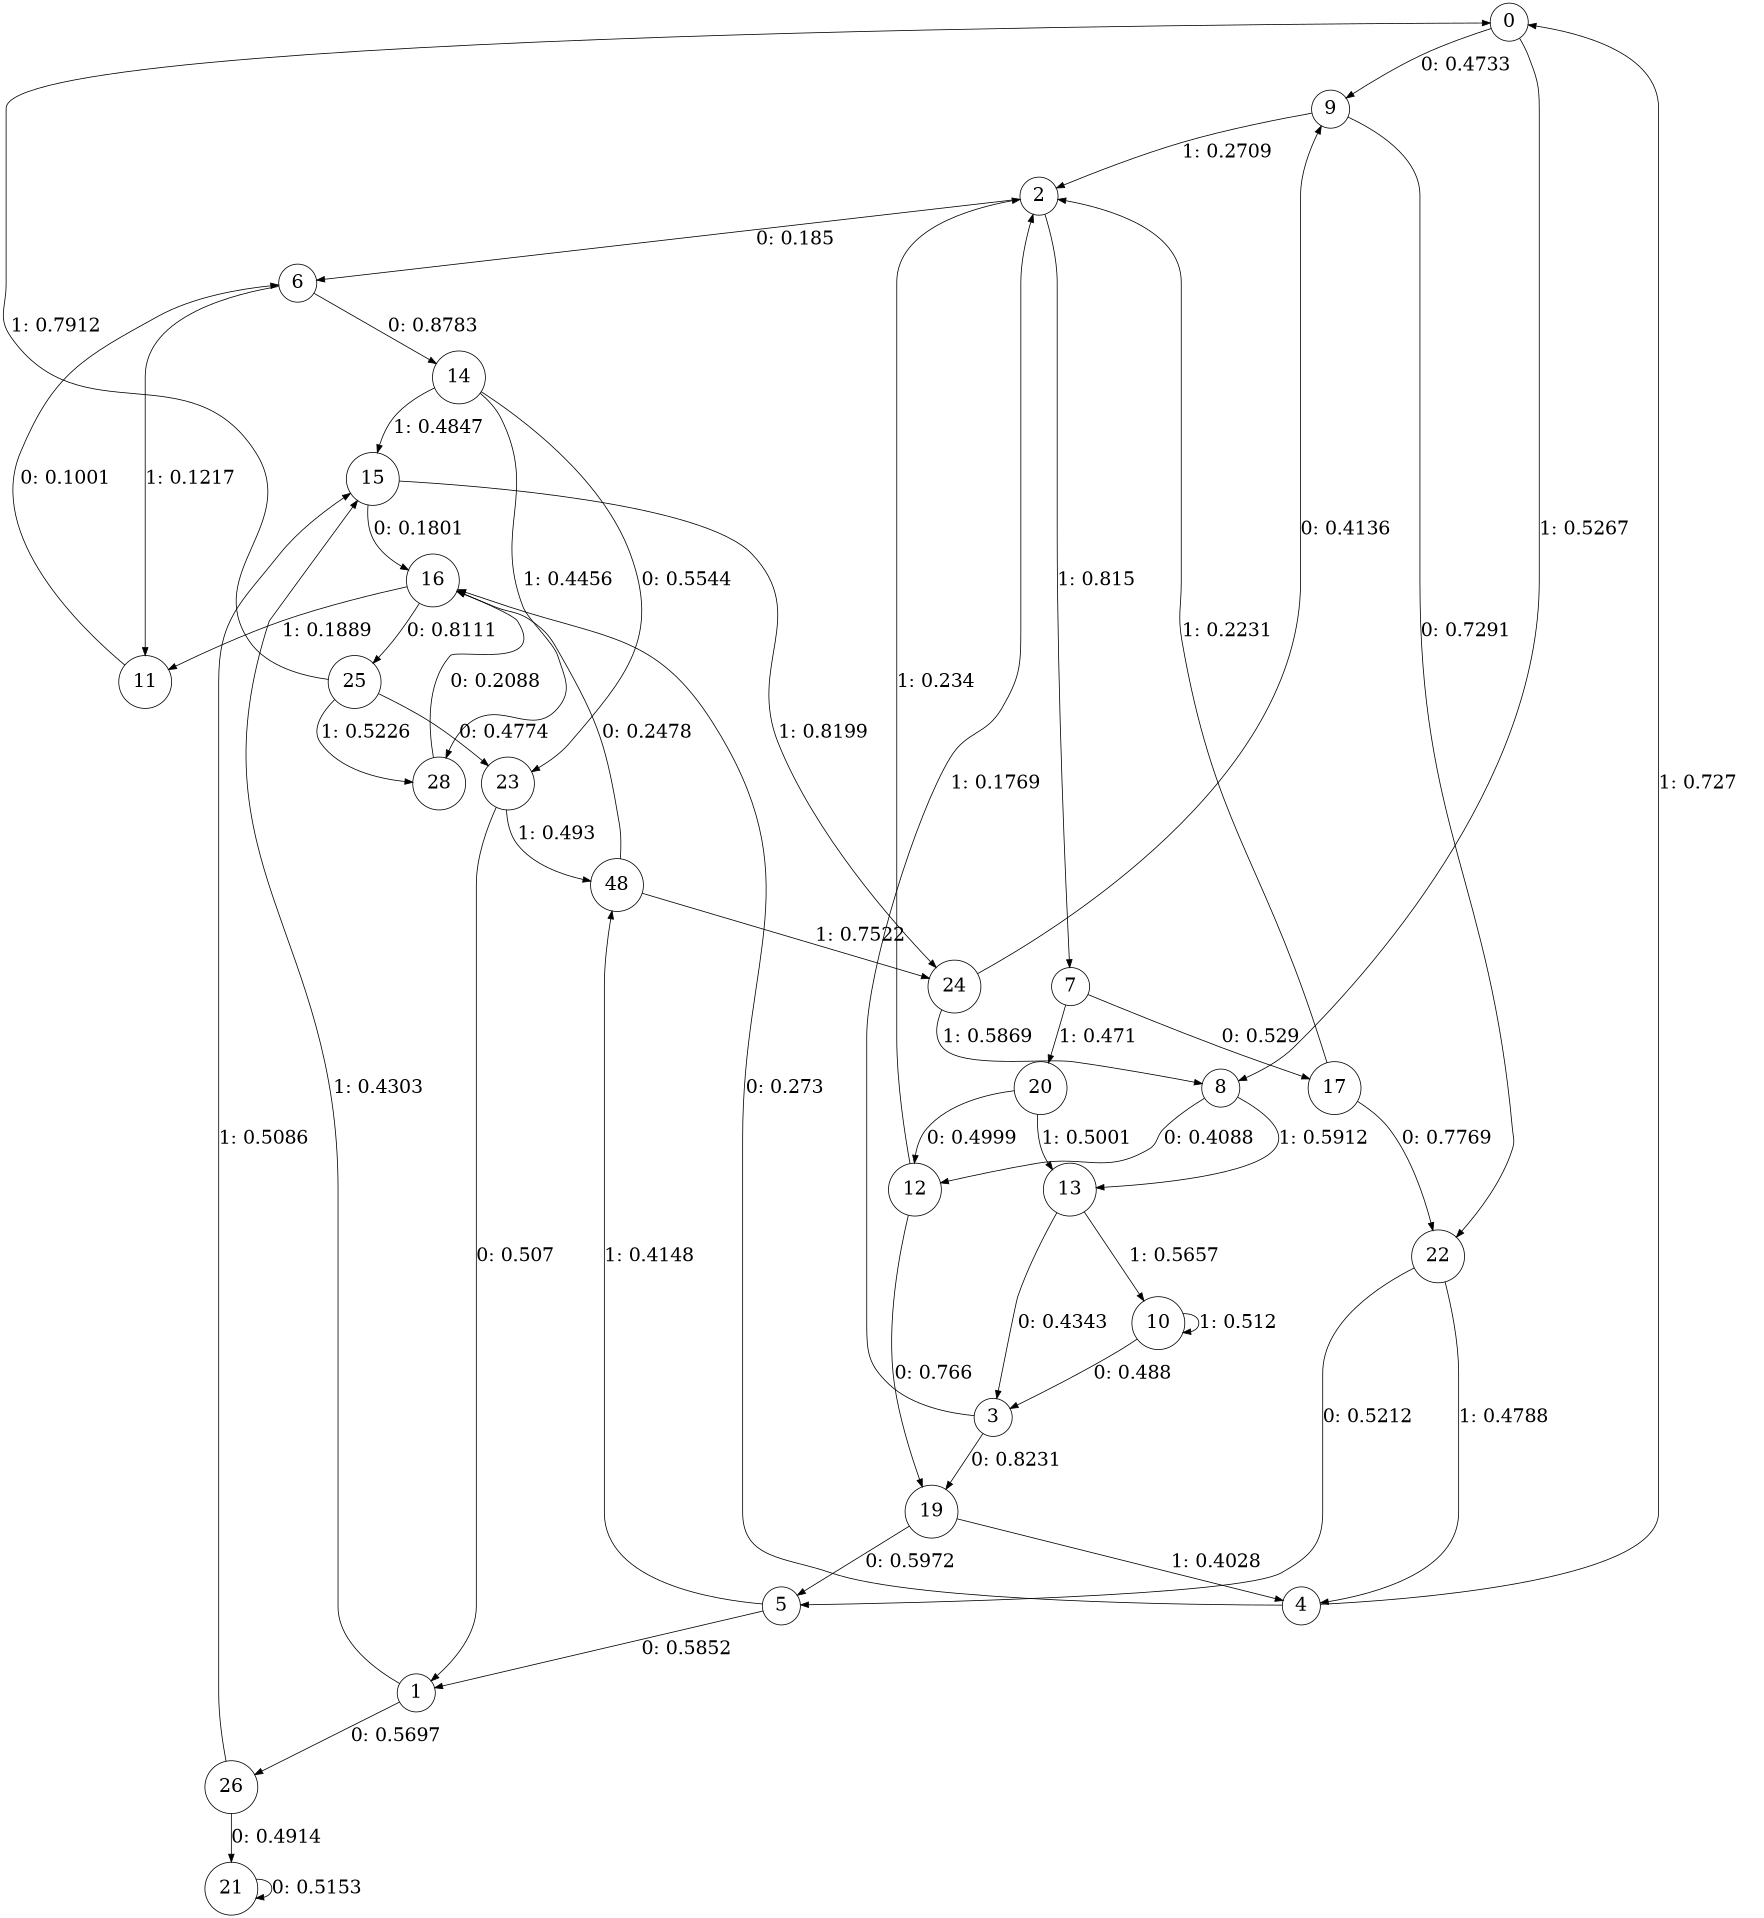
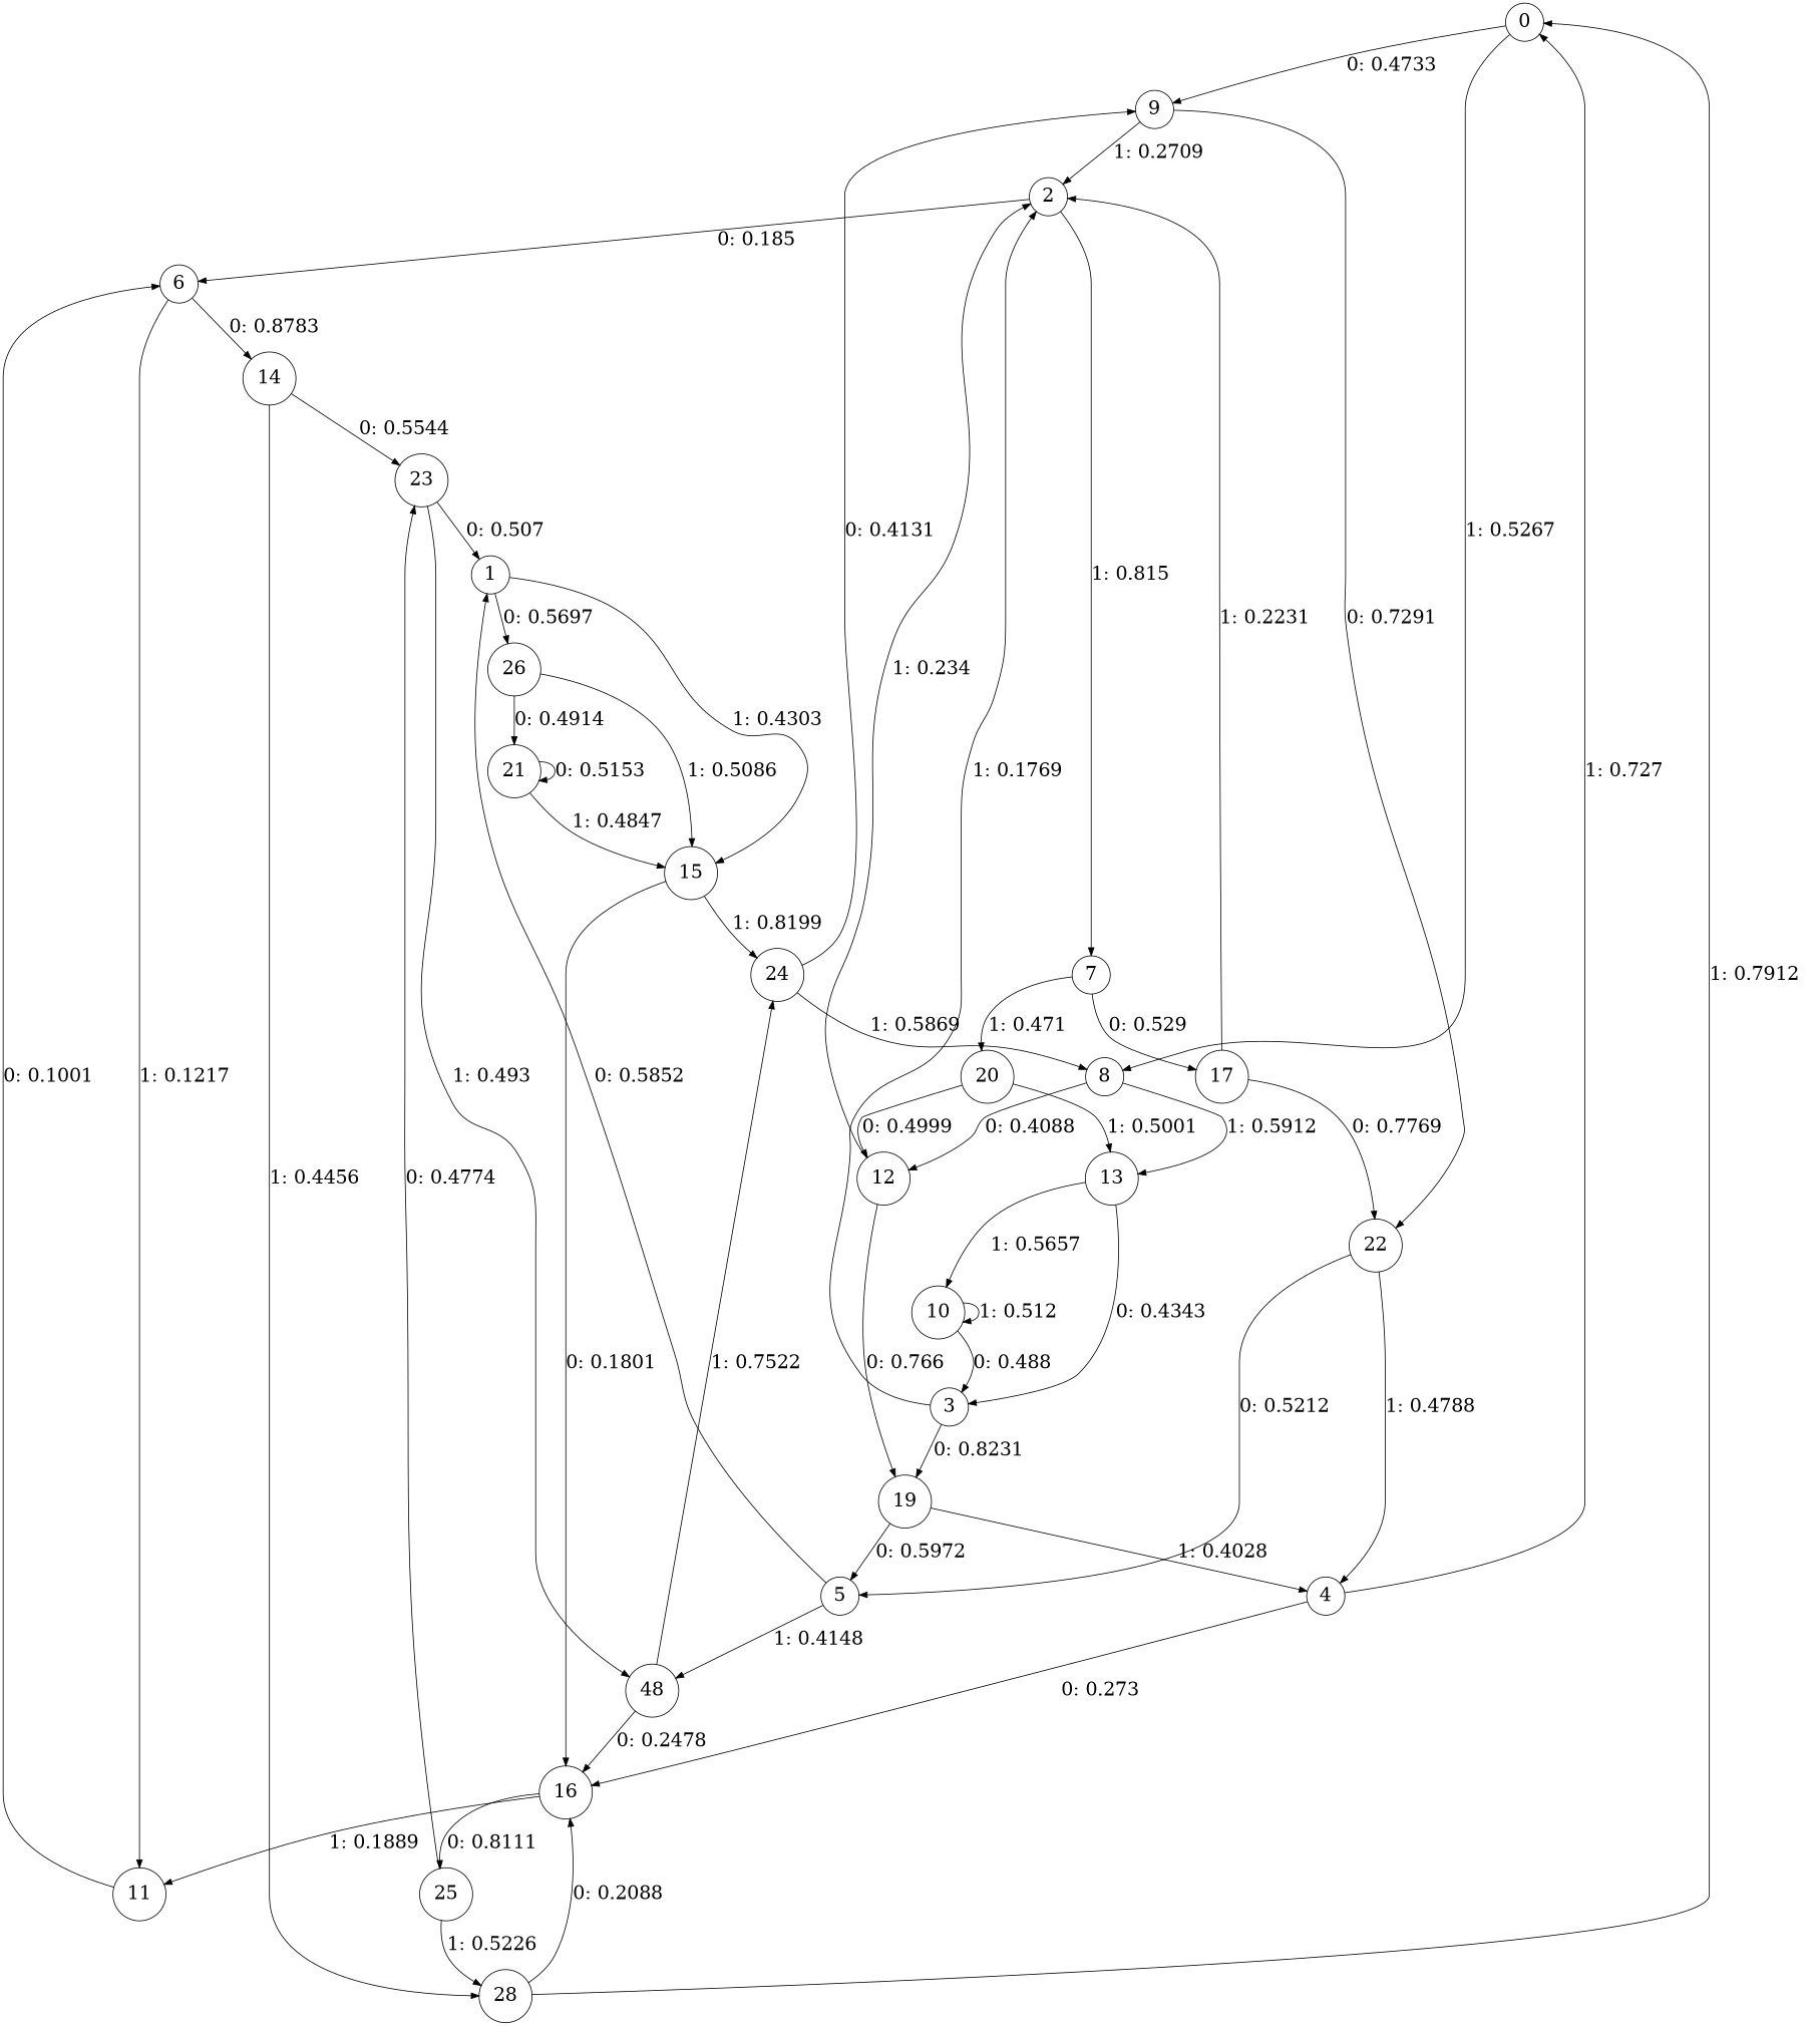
  digraph {
    node [fontsize=24 shape=circle]
    edge [fontsize=24]
    0
    9
    8
    2
    22
    12
    13
    6
    7
    4
    5
    19
    3
    10
    1
    26
    15
    21
    16
    24
    11
    25
    14
    17
    20
    23
    28
    n28 [label=48]
    0 -> 9 [label="0: 0.4733   "]
    0 -> 8 [label="1: 0.5267   "]
    9 -> 2 [label="1: 0.2709   "]
    9 -> 22 [label="0: 0.7291   "]
    8 -> 12 [label="0: 0.4088   "]
    8 -> 13 [label="1: 0.5912   "]
    2 -> 6 [label="0: 0.185    "]
    2 -> 7 [label="1: 0.815    "]
    22 -> 4 [label="1: 0.4788   "]
    22 -> 5 [label="0: 0.5212   "]
    12 -> 2 [label="1: 0.234    "]
    12 -> 19 [label="0: 0.766    "]
    13 -> 3 [label="0: 0.4343   "]
    13 -> 10 [label="1: 0.5657   "]
    6 -> 11 [label="1: 0.1217   "]
    6 -> 14 [label="0: 0.8783   "]
    7 -> 17 [label="0: 0.529    "]
    7 -> 20 [label="1: 0.471    "]
    4 -> 0 [label="1: 0.727    "]
    4 -> 16 [label="0: 0.273    "]
    5 -> 1 [label="0: 0.5852   "]
    5 -> n28 [label="1: 0.4148   "]
    19 -> 4 [label="1: 0.4028   "]
    19 -> 5 [label="0: 0.5972   "]
    3 -> 2 [label="1: 0.1769   "]
    3 -> 19 [label="0: 0.8231   "]
    10 -> 3 [label="0: 0.488    "]
    10 -> 10 [label="1: 0.512    "]
    1 -> 26 [label="0: 0.5697   "]
    1 -> 15 [label="1: 0.4303   "]
    26 -> 15 [label="1: 0.5086   "]
    26 -> 21 [label="0: 0.4914   "]
    15 -> 16 [label="0: 0.1801   "]
    15 -> 24 [label="1: 0.8199   "]
-   14 -> 15 [label="1: 0.4847   "]
+   21 -> 15 [label="1: 0.4847   "]
    21 -> 21 [label="0: 0.5153   "]
    16 -> 11 [label="1: 0.1889   "]
    16 -> 25 [label="0: 0.8111   "]
-   24 -> 9 [label="0: 0.4136   "]
+   24 -> 9 [label="0: 0.4131   "]
    24 -> 8 [label="1: 0.5869   "]
    11 -> 6 [label="0: 0.1001   "]
    25 -> 23 [label="0: 0.4774   "]
    25 -> 28 [label="1: 0.5226   "]
    14 -> 23 [label="0: 0.5544   "]
    14 -> 28 [label="1: 0.4456   "]
    17 -> 2 [label="1: 0.2231   "]
    17 -> 22 [label="0: 0.7769   "]
    20 -> 12 [label="0: 0.4999   "]
    20 -> 13 [label="1: 0.5001   "]
    23 -> 1 [label="0: 0.507    "]
    23 -> n28 [label="1: 0.493    "]
-   25 -> 0 [label="1: 0.7912   "]
+   28 -> 0 [label="1: 0.7912   "]
    28 -> 16 [label="0: 0.2088   "]
    n28 -> 16 [label="0: 0.2478   "]
    n28 -> 24 [label="1: 0.7522   "]
  }
